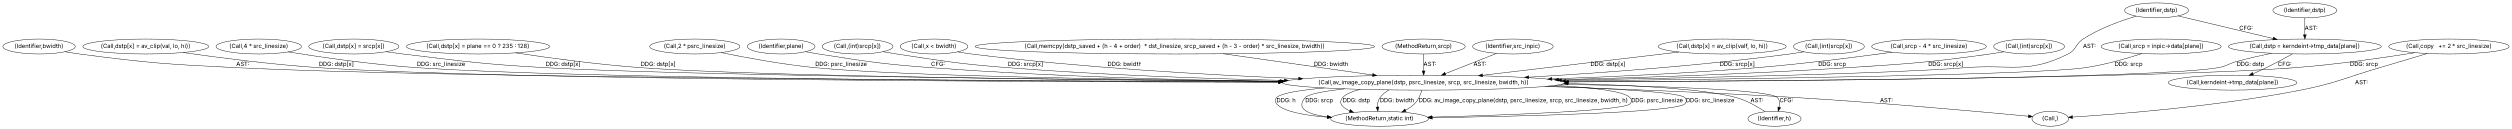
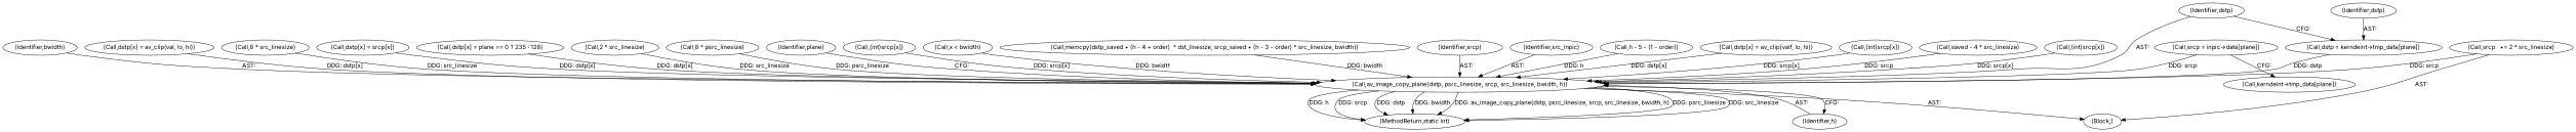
  digraph {
    fontname=Inter
    node [fontname=Inter]
    edge [fontname=Inter]
    n1 [label="(Call,dstp = kerndeint->tmp_data[plane])"]
    n2 [label="(Call,av_image_copy_plane(dstp, psrc_linesize, srcp, src_linesize, bwidth, h))"]
    n3 [label="(Call,kerndeint->tmp_data[plane])"]
    n4 [label="(MethodReturn,static int)"]
-   n5 [label="(Call,)"]
+   n5 [label="(Block,)"]
    n6 [label="(Identifier,h)"]
    n7 [label="(Call,dstp[x] = av_clip(valf, lo, hi))"]
    n8 [label="(Call,(int)srcp[x])"]
    n9 [label="(Call,srcp = inpic->data[plane])"]
-   n10 [label="(Call,copy   += 2 * src_linesize)"]
+   n10 [label="(Call,srcp   += 2 * src_linesize)"]
    n11 [label="(Call,(int)srcp[x])"]
-   n12 [label="(Call,srcp - 4 * src_linesize)"]
+   n12 [label="(Call,saved - 4 * src_linesize)"]
    n13 [label="(Identifier,dstp)"]
    n14 [label="(Identifier,bwidth)"]
    n15 [label="(Call,dstp[x] = av_clip(val, lo, hi))"]
-   n16 [label="(Call,4 * src_linesize)"]
+   n16 [label="(Call,8 * src_linesize)"]
    n17 [label="(Identifier,dstp)"]
    n18 [label="(Call,dstp[x] = srcp[x])"]
    n19 [label="(Call,dstp[x] = plane == 0 ? 235 : 128)"]
-   n21 [label="(Call,2 * psrc_linesize)"]
+   n20 [label="(Call,2 * src_linesize)"]
+   n21 [label="(Call,8 * psrc_linesize)"]
    n22 [label="(Identifier,plane)"]
    n23 [label="(Call,(int)srcp[x])"]
    n24 [label="(Call,x < bwidth)"]
    n25 [label="(Call,memcpy(dstp_saved + (h - 4 + order)  * dst_linesize, srcp_saved + (h - 3 - order) * src_linesize, bwidth))"]
-   n26 [label="(MethodReturn,srcp)"]
+   n26 [label="(Identifier,srcp)"]
    n27 [label="(Identifier,src_inpic)"]
+   n28 [label="(Call,h - 5 - (1 - order))"]
    n1 -> n2 [label="DDG: dstp"]
-   n1 -> n3 [label="CFG: "]
+   n9 -> n3 [label="CFG: "]
    n2 -> n4 [label="DDG: h"]
    n2 -> n4 [label="DDG: srcp"]
    n2 -> n4 [label="DDG: dstp"]
    n2 -> n4 [label="DDG: bwidth"]
    n2 -> n4 [label="DDG: av_image_copy_plane(dstp, psrc_linesize, srcp, src_linesize, bwidth, h)"]
    n2 -> n4 [label="DDG: psrc_linesize"]
    n2 -> n4 [label="DDG: src_linesize"]
    n2 -> n5 [label="AST: "]
    n2 -> n6 [label="CFG: "]
    n6 -> n2 [label="AST: "]
    n7 -> n2 [label="DDG: dstp[x]"]
    n8 -> n2 [label="DDG: srcp[x]"]
    n9 -> n2 [label="DDG: srcp"]
    n10 -> n2 [label="DDG: srcp"]
    n10 -> n5 [label="AST: "]
    n11 -> n2 [label="DDG: srcp[x]"]
    n12 -> n2 [label="DDG: srcp"]
    n13 -> n1 [label="CFG: "]
    n13 -> n2 [label="AST: "]
    n14 -> n2 [label="AST: "]
    n15 -> n2 [label="DDG: dstp[x]"]
    n16 -> n2 [label="DDG: src_linesize"]
    n17 -> n1 [label="AST: "]
    n18 -> n2 [label="DDG: dstp[x]"]
    n19 -> n2 [label="DDG: dstp[x]"]
+   n20 -> n2 [label="DDG: src_linesize"]
    n21 -> n2 [label="DDG: psrc_linesize"]
    n22 -> n2 [label="CFG: "]
    n23 -> n2 [label="DDG: srcp[x]"]
    n24 -> n2 [label="DDG: bwidth"]
    n25 -> n2 [label="DDG: bwidth"]
    n26 -> n2 [label="AST: "]
    n27 -> n2 [label="AST: "]
+   n28 -> n2 [label="DDG: h"]
  }
